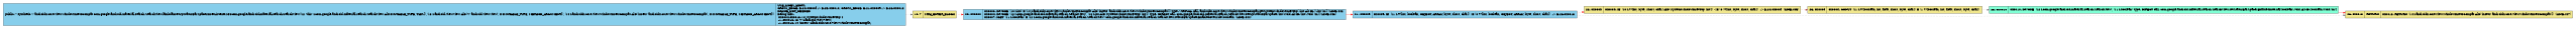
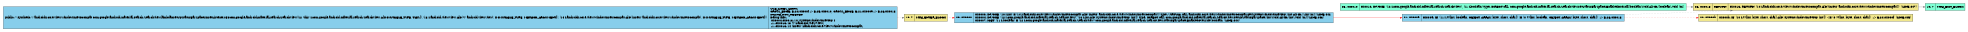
  digraph {
    rankdir=LR
    node [fillcolor=khaki shape=record style=filled]
    edge [color=red style=dotted]
    n1 [label="{18\:\ ?|MTH_ENTER_BLOCK\l}"]
    n2 [fillcolor=skyblue label="{20\:\ 0x0000|0x0000: INVOKE  (r0 I:int) = (r4 I:androidx.core.view.WindowInsetsCompat A[D('insets' androidx.core.view.WindowInsetsCompat)]) type: VIRTUAL call: androidx.core.view.WindowInsetsCompat.getSystemWindowInsetTop():int A[MD:():int (m)] (LINE:442)\l0x0004: INVOKE  (r2 I:com.google.android.material.search.SearchView), (r0 I:int A[D('systemWindowInsetTop' int)]) type: DIRECT call: com.google.android.material.search.SearchView.setUpStatusBarSpacer(int):void A[MD:(int):void (m)] (LINE:443)\l0x0007: IGET  (r1 I:boolean) = (r2 I:com.google.android.material.search.SearchView) com.google.android.material.search.SearchView.statusBarSpacerEnabledOverride boolean  (LINE:444)\l}"]
    n3 [fillcolor=skyblue label="{21\:\ 0x0009|0x0009: IF  (r1 I:??[int, boolean, OBJECT, ARRAY, byte, short, char]) != (0 ??[int, boolean, OBJECT, ARRAY, byte, short, char])  \-\> B:26:0x0013 \l}"]
    n4 [label="{22\:\ 0x000b|0x000b: IF  (r0 I:??[int, byte, short, char] A[D('systemWindowInsetTop' int)]) \<= (0 ??[int, byte, short, char])  \-\> B:24:0x000f  (LINE:445)\l}"]
    n5 [label="{26\:\ 0x0013|RETURN\l|0x0013: RETURN  (r4 I:androidx.core.view.WindowInsetsCompat A[D('insets' androidx.core.view.WindowInsetsCompat)])  (LINE:447)\l}"]
-   n6 [label="{23\:\ 0x000d|0x000d: CONST  (r1 I:??[boolean, int, float, short, byte, char]) = (1 ??[boolean, int, float, short, byte, char]) \l}"]
+   n7 [fillcolor=aquamarine label="{19\:\ ?|MTH_EXIT_BLOCK\l}"]
    n8 [fillcolor=aquamarine label="{25\:\ 0x0010|0x0010: INVOKE  (r2 I:com.google.android.material.search.SearchView), (r1 I:boolean) type: DIRECT call: com.google.android.material.search.SearchView.setStatusBarSpacerEnabledInternal(boolean):void A[MD:(boolean):void (m)]\l}"]
    n9 [fillcolor=skyblue label="{public \/* synthetic *\/ androidx.core.view.WindowInsetsCompat com.google.android.material.search.SearchView.lambda$setUpStatusBarSpacerInsetListener$5$com\-google\-android\-material\-search\-SearchView((r2 'this' I:com.google.android.material.search.SearchView A[IMMUTABLE_TYPE, THIS]), (r3 I:android.view.View A[D('v' android.view.View), IMMUTABLE_TYPE, METHOD_ARGUMENT]), (r4 I:androidx.core.view.WindowInsetsCompat A[D('insets' androidx.core.view.WindowInsetsCompat), IMMUTABLE_TYPE, METHOD_ARGUMENT]))  | USE_LINES_HINTS\lCROSS_EDGE: B:24:0x000f \-\> B:25:0x0010, CROSS_EDGE: B:21:0x0009 \-\> B:26:0x0013\lINLINE_NOT_NEEDED\lDebug Info:\l  0x0004\-0x0013: r0 'systemWindowInsetTop' I\l  \-1 \-0x0013: r3 'v' Landroid\/view\/View;\l  \-1 \-0x0013: r4 'insets' Landroidx\/core\/view\/WindowInsetsCompat;\l}"]
    n1 -> n2
    n2 -> n3 [style=solid]
    n3 -> n4
    n3 -> n5 [color=gray40]
-   n4 -> n6 [color=brown]
-   n6 -> n8 [color=gray40]
-   n8 -> n5 [style=solid]
+   n5 -> n7 [color=gray40 style=solid]
+   n8 -> n5 [color=gray40 style=solid]
    n9 -> n1 [color=gray40]
  }
